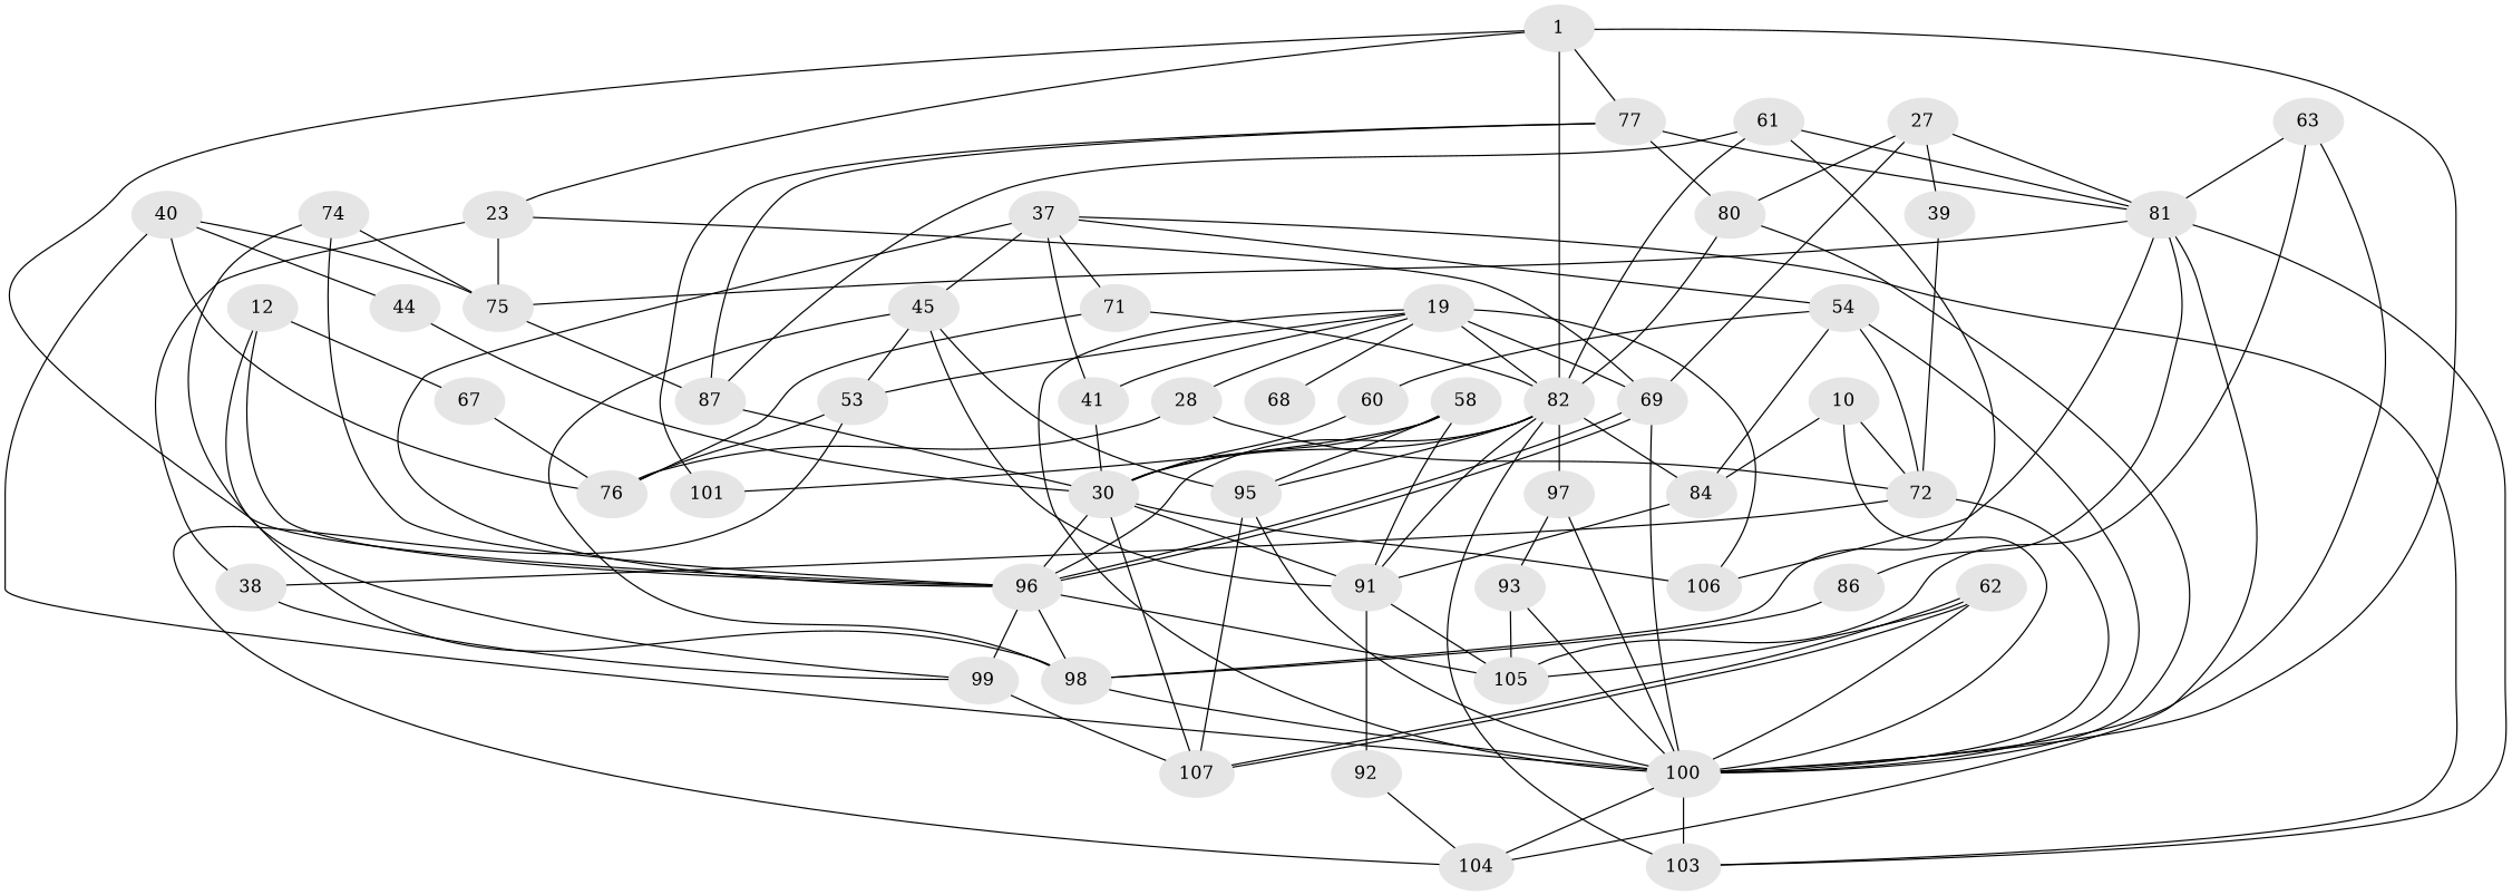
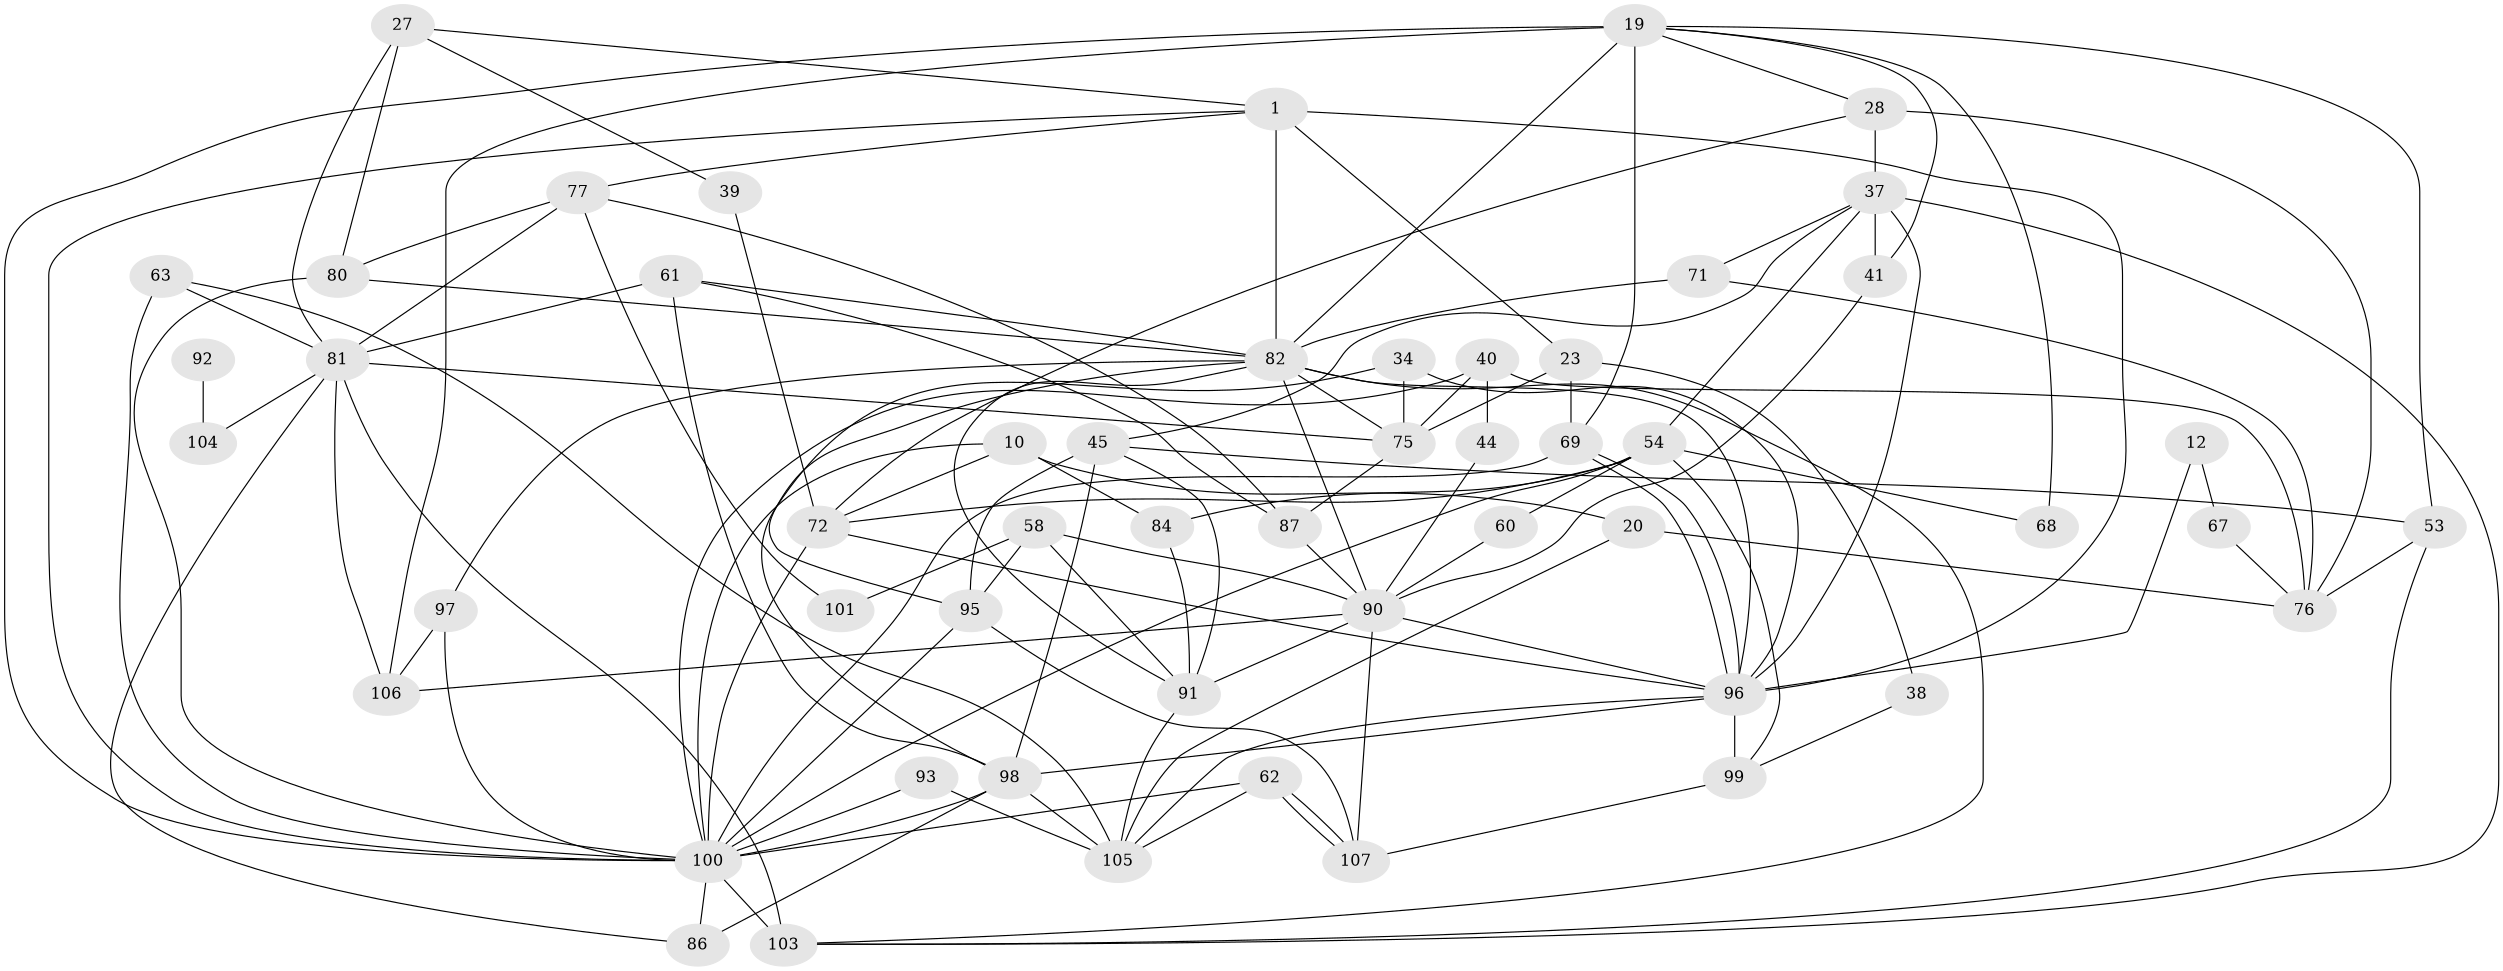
  graph {
    node [color=gray90 style=filled]
    1
    23
    77 [super="+25"]
    82 [super="+56+17+78"]
    96 [super="+88+75+29"]
    100 [super="+89+83"]
    69 [super="+59"]
    38
    n9 [label=75 super="+31"]
    80
    81 [super="+13+36+48"]
    101
    87
    103 [super="+57+102"]
-   90 [super="+42+47" label=30]
+   90 [super="+42+47"]
    91 [super="+70"]
    95 [super="+64"]
    97
    105 [super="+94"]
    99 [super="+79"]
    98 [super="+21+30+73"]
    104
    10
+   20
    72 [super="+66"]
    84 [super="+4"]
    76 [super="+50"]
    12
    67
    19 [super="+7+2"]
    28
    41
    53 [super="+3"]
    68
    106
    37 [super="+32"]
    27
    39
    86
    45 [super="+26"]
    54
    71 [super="+24"]
    60
    107 [super="+65"]
    40
    44
    92
    58
    61 [super="+55"]
    62
    63
-   74
+   74 [label=34]
    93
    1 -- 23
    1 -- 77 [weight=2]
    1 -- 82 [weight=3]
    1 -- 96
    1 -- 100
    23 -- 69
    23 -- 38
    23 -- n9
    77 -- 80
    77 -- 81 [weight=2]
    77 -- 101
    77 -- 87
    82 -- 96 [weight=2]
-   82 -- 84
+   82 -- n9
    82 -- 103 [weight=2]
    82 -- 90
    82 -- 91
    82 -- 95
    82 -- 97
    96 -- 105 [weight=3]
    96 -- 99 [weight=2]
    96 -- 98
    100 -- 103 [weight=3]
-   100 -- 104
+   100 -- 86
    69 -- 96
    69 -- 96
    69 -- 100
    38 -- 99
    n9 -- 87
    80 -- 82
    80 -- 100
    81 -- n9
    81 -- 103 [weight=2]
    81 -- 104
    81 -- 106
    81 -- 86
    87 -- 90
    90 -- 96 [weight=2]
    90 -- 91 [weight=2]
    90 -- 106
    90 -- 107 [weight=2]
    91 -- 105 [weight=2]
-   91 -- 92
    95 -- 100
    95 -- 107
    97 -- 100
-   97 -- 93
+   97 -- 106
    99 -- 107
    98 -- 100 [weight=2]
+   98 -- 105 [weight=2]
    10 -- 100
+   10 -- 20
    10 -- 72
    10 -- 84 [weight=2]
-   72 -- 38
+   20 -- 105
+   20 -- 76
+   72 -- 96
    72 -- 100
    84 -- 91 [weight=2]
    12 -- 96
    12 -- 67
    67 -- 76 [weight=2]
    19 -- 82 [weight=2]
    19 -- 100
    19 -- 69 [weight=3]
    19 -- 28
    19 -- 41
    19 -- 53
    19 -- 68
    19 -- 106
    28 -- 72
    28 -- 76 [weight=2]
+   28 -- 37
    41 -- 90
-   53 -- 104
+   53 -- 103
    53 -- 76
    37 -- 96 [weight=2]
    37 -- 103
    37 -- 41
    37 -- 45
    37 -- 54
    37 -- 71
-   27 -- 69
+   27 -- 1
    27 -- 80
    27 -- 81
    27 -- 39
    39 -- 72
    86 -- 98
    45 -- 91
    45 -- 95
    45 -- 98
    45 -- 53
    54 -- 100
-   12 -- 99
+   54 -- 99
    54 -- 72 [weight=2]
    54 -- 84
+   54 -- 68
    54 -- 60
    71 -- 82
    71 -- 76
    60 -- 90
    40 -- 100
    40 -- n9
    40 -- 76
    40 -- 44
    44 -- 90
    92 -- 104
    58 -- 101
    58 -- 90
    58 -- 91 [weight=2]
    58 -- 95
    61 -- 82
    61 -- 81
    61 -- 87
    61 -- 98
    62 -- 100
    62 -- 105
    62 -- 107
    62 -- 107
    63 -- 100
    63 -- 81
    63 -- 105
    74 -- 96 [weight=2]
    74 -- n9 [weight=2]
    74 -- 98
    93 -- 100
    93 -- 105
  }
